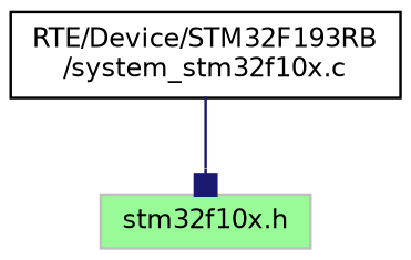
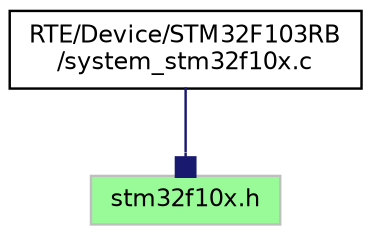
  digraph {
    node [fontname=Helvetica fontsize=10 shape=record style=filled]
-   n1 [color=black fillcolor=white fontcolor=black height=0.2 label="RTE/Device/STM32F193RB\l/system_stm32f10x.c" width=0.4]
+   n1 [color=black fillcolor=white fontcolor=black height=0.2 label="RTE/Device/STM32F103RB\l/system_stm32f10x.c" width=0.4]
    n2 [color=grey75 fillcolor=palegreen height=0.2 label="stm32f10x.h" width=0.4]
    n1 -> n2 [color=midnightblue fontname=Helvetica fontsize=10 labelfontname=Helvetica labelfontsize=10 style=solid arrowhead=box]
  }
